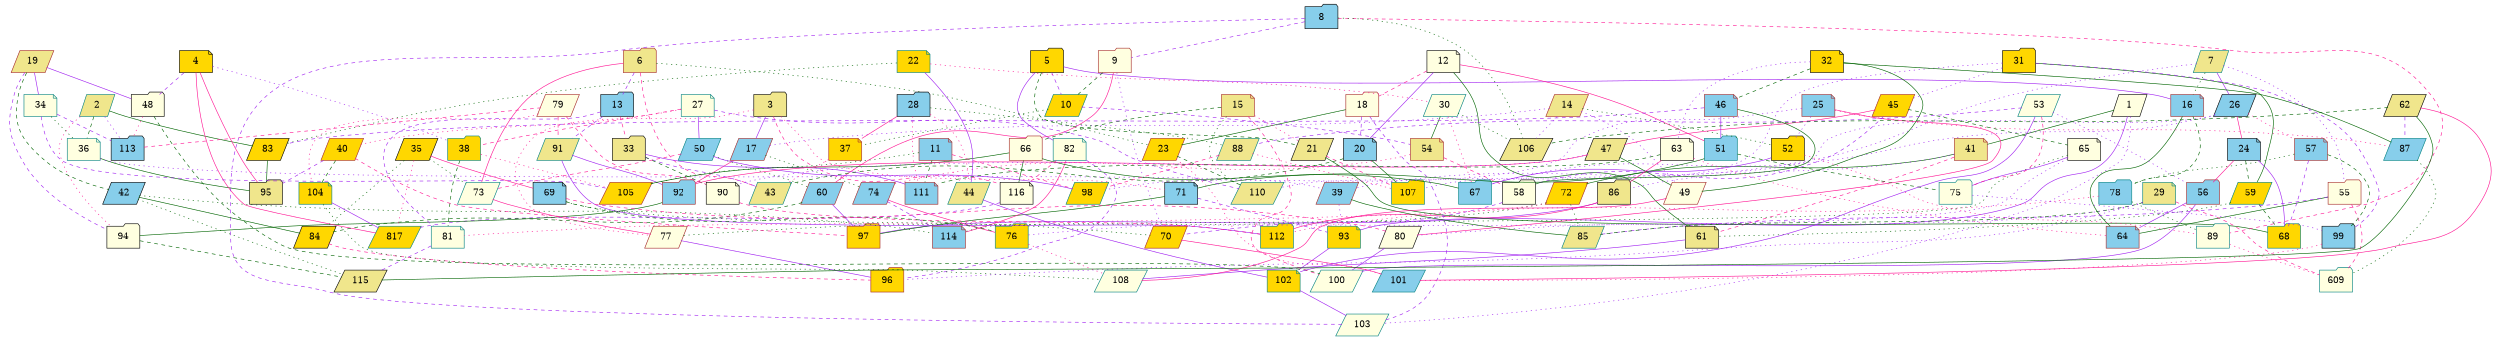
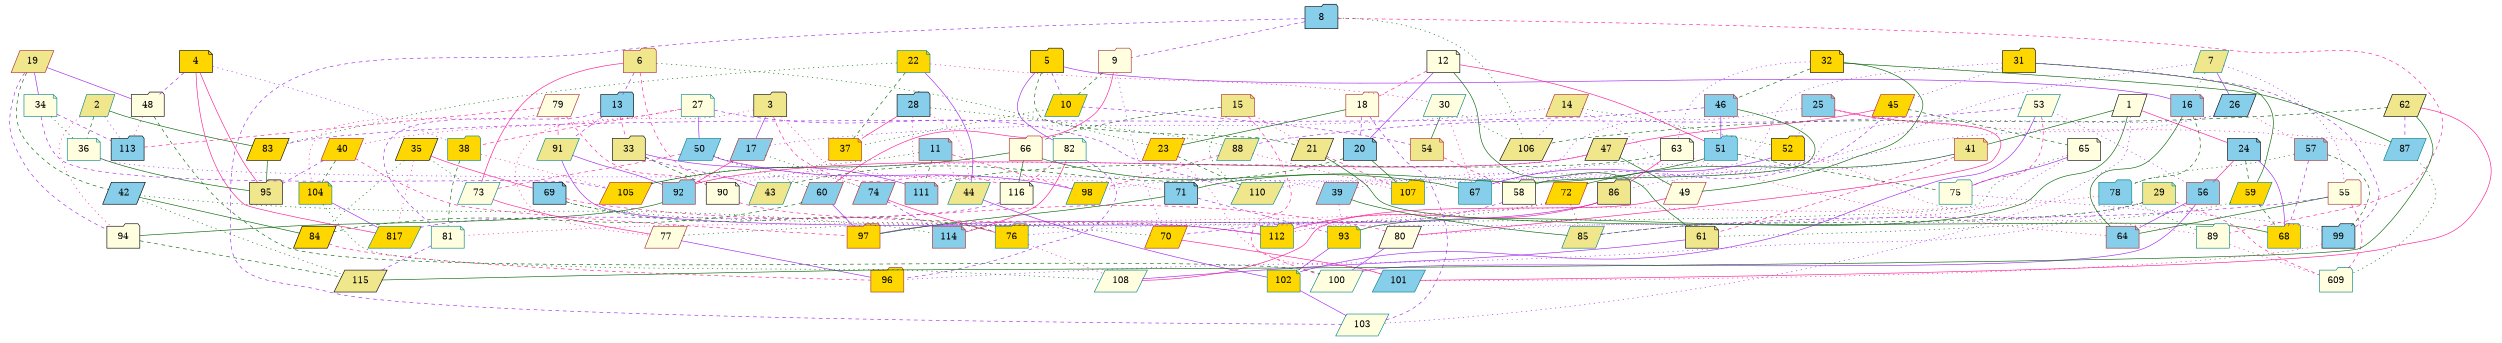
  graph {
    node [color=teal fillcolor=lightyellow shape=parallelogram style=filled]
    edge [color=purple style=dashed]
    1 [color=black]
    24 [color=black fillcolor=skyblue shape=note]
    41 [color=brown fillcolor=khaki shape=note]
    93 [fillcolor=gold shape=note]
    103
    68 [fillcolor=gold shape=folder]
    56 [color=brown fillcolor=skyblue shape=folder]
    59 [fillcolor=gold]
    61 [color=black fillcolor=khaki shape=note]
    72 [color=brown fillcolor=gold]
    86 [color=black fillcolor=khaki shape=folder]
    102 [fillcolor=gold shape=note]
    2 [fillcolor=khaki]
    36 [shape=note]
    83 [color=black fillcolor=gold]
    94 [color=black shape=folder]
    113 [color=black fillcolor=skyblue shape=folder]
    95 [color=black fillcolor=khaki shape=folder]
    39 [color=brown fillcolor=skyblue]
    115 [color=black fillcolor=khaki]
    3 [color=black fillcolor=khaki shape=folder]
    17 [color=brown fillcolor=skyblue]
    71 [color=black fillcolor=skyblue shape=note]
    77 [color=brown]
    116 [color=black shape=note]
    74 [color=brown fillcolor=skyblue]
    92 [color=brown fillcolor=skyblue shape=folder]
    97 [color=brown fillcolor=gold shape=folder]
    96 [color=brown fillcolor=gold shape=folder]
    n30 [fillcolor=gold label=817]
    4 [color=black fillcolor=gold shape=note]
    38 [fillcolor=gold shape=folder]
    48 [color=black shape=folder]
    105 [color=brown fillcolor=gold]
    81 [shape=note]
    100
    5 [color=black fillcolor=gold shape=folder]
    10 [fillcolor=gold]
    16 [color=brown fillcolor=skyblue shape=note]
    21 [color=black fillcolor=khaki]
    82 [shape=note]
    37 [color=brown fillcolor=gold shape=note]
    54 [color=brown fillcolor=khaki shape=note]
    64 [color=brown fillcolor=skyblue shape=note]
    78 [fillcolor=skyblue shape=folder]
    107 [fillcolor=gold shape=folder]
    114 [color=brown fillcolor=skyblue shape=note]
    6 [color=brown fillcolor=khaki shape=folder]
    13 [color=black fillcolor=skyblue shape=folder]
    23 [color=brown fillcolor=gold]
    43 [fillcolor=khaki]
    73
    33 [color=black fillcolor=khaki shape=folder]
    91 [fillcolor=khaki]
    110 [fillcolor=khaki]
    101 [fillcolor=skyblue]
    7 [fillcolor=khaki]
    26 [color=black fillcolor=skyblue]
    55 [color=brown shape=folder]
    57 [color=brown fillcolor=skyblue shape=note]
    67 [fillcolor=skyblue shape=folder]
    85 [fillcolor=khaki]
    n63 [label=609 shape=folder]
    8 [color=black fillcolor=skyblue shape=folder]
    9 [color=brown shape=folder]
    89 [shape=folder]
    106 [color=black fillcolor=khaki]
    60 [color=brown fillcolor=skyblue]
    70 [color=brown fillcolor=gold]
    84 [color=black fillcolor=gold]
    58 [color=black shape=folder]
    11 [color=brown fillcolor=skyblue shape=note]
    44 [fillcolor=khaki]
    98 [fillcolor=gold]
    111 [color=brown fillcolor=skyblue shape=note]
    12 [color=black shape=note]
    18 [color=brown shape=folder]
    20 [color=black fillcolor=skyblue shape=note]
    51 [fillcolor=skyblue shape=folder]
    75 [shape=folder]
    108
    90 [color=black shape=note]
    112 [fillcolor=gold shape=folder]
    14 [color=brown fillcolor=khaki]
    49 [color=brown]
    52 [color=black fillcolor=gold shape=folder]
    15 [color=brown fillcolor=khaki shape=note]
    66 [color=brown shape=folder]
    76 [fillcolor=gold shape=folder]
    19 [color=brown fillcolor=khaki]
    34 [shape=note]
    42 [color=black fillcolor=skyblue]
    22 [fillcolor=gold shape=note]
    30
    25 [color=brown fillcolor=skyblue shape=note]
    80 [color=black]
    87 [fillcolor=skyblue]
    99 [color=black fillcolor=skyblue shape=folder]
    27 [shape=note]
    40 [color=brown fillcolor=gold]
    50 [fillcolor=skyblue]
    104 [fillcolor=gold shape=note]
    28 [color=black fillcolor=skyblue shape=folder]
    88 [fillcolor=khaki]
    29 [fillcolor=khaki shape=note]
    31 [color=black fillcolor=gold shape=folder]
    45 [color=brown fillcolor=gold]
    47 [color=black fillcolor=khaki]
    65 [color=black shape=note]
    32 [color=black fillcolor=gold shape=note]
    46 [color=brown fillcolor=skyblue shape=note]
    63 [color=black shape=note]
    35 [color=black fillcolor=gold]
    69 [color=black fillcolor=skyblue shape=note]
    53
    62 [color=black fillcolor=khaki]
    79 [color=brown]
-   26 -- 24 [color=deeppink style=solid]
+   1 -- 24 [color=deeppink style=solid]
    1 -- 41 [color=darkgreen style=solid]
-   1 -- 93 [style=solid]
+   1 -- 93 [color=darkgreen style=solid]
    1 -- 103 [style=dotted]
    24 -- 68 [style=solid]
    24 -- 56 [color=deeppink style=solid]
    24 -- 59 [color=darkgreen]
    41 -- 61 [color=deeppink]
    41 -- 72 [color=darkgreen style=solid]
    41 -- 86 [style=dotted]
    93 -- 102 [style=solid]
    56 -- 100 [style=solid]
    56 -- 64 [style=solid]
    59 -- 68 [color=darkgreen]
    59 -- 61 [color=darkgreen style=dotted]
    61 -- 108 [style=solid]
    72 -- 77 [color=darkgreen style=dotted]
    72 -- 81 [color=deeppink style=dotted]
    72 -- 85 [color=darkgreen style=dotted]
    86 -- 97 [style=solid]
    86 -- 112 [color=deeppink style=solid]
    102 -- 103 [style=solid]
    2 -- 36 [color=darkgreen]
    2 -- 83 [color=darkgreen style=solid]
    2 -- 94 [color=deeppink style=dotted]
    2 -- 113 [style=dotted]
    36 -- 95 [color=darkgreen style=solid]
    36 -- 39 [style=dotted]
    83 -- 95 [color=darkgreen style=solid]
    94 -- 115 [color=darkgreen]
    39 -- 93 [style=dotted]
    39 -- 85 [color=darkgreen style=solid]
    3 -- 17 [style=solid]
    3 -- 71 [color=deeppink style=dotted]
    3 -- 77 [color=deeppink style=dotted]
    3 -- 116 [color=deeppink]
    17 -- 74 [color=darkgreen style=dotted]
    17 -- 92 [color=deeppink style=solid]
    71 -- 93
    71 -- 97 [color=darkgreen style=solid]
    77 -- 96 [style=solid]
    116 -- n30
    74 -- 114
    74 -- 76 [color=deeppink style=solid]
    92 -- 94 [color=darkgreen style=solid]
    4 -- 95 [color=deeppink style=solid]
    4 -- n30 [color=deeppink style=solid]
    4 -- 38 [style=dotted]
    4 -- 48
    38 -- 105 [color=deeppink style=dotted]
    38 -- 81 [color=darkgreen]
    48 -- 113 [color=deeppink style=dotted]
    48 -- 100 [color=darkgreen]
    81 -- 115
    5 -- 10
    5 -- 16 [style=solid]
    5 -- 21 [color=darkgreen]
    5 -- 82 [style=solid]
    10 -- 37 [color=darkgreen style=dotted]
    10 -- 54
    16 -- 64 [color=darkgreen style=solid]
    16 -- 78 [color=darkgreen]
    21 -- 68 [color=darkgreen style=solid]
    21 -- 107 [color=deeppink]
    82 -- 116 [color=deeppink]
    82 -- 96
    82 -- 114 [color=deeppink style=solid]
    37 -- 43 [color=deeppink style=dotted]
-   54 -- 74 [color=deeppink style=dotted]
+   50 -- 74 [color=deeppink style=dotted]
    54 -- 58 [color=deeppink]
    78 -- 89 [color=darkgreen style=dotted]
    78 -- 112 [color=deeppink style=dotted]
    6 -- 13
    6 -- 23 [color=darkgreen style=dotted]
    6 -- 43 [color=deeppink]
    6 -- 73 [color=deeppink style=solid]
    13 -- 81
    13 -- 33 [color=deeppink]
    13 -- 91
    23 -- 110 [color=darkgreen]
    23 -- 101 [color=deeppink style=dotted]
    73 -- 77 [color=deeppink style=solid]
    33 -- 43
    33 -- 111 [style=solid]
    33 -- 90 [color=darkgreen]
    91 -- 92 [style=solid]
    91 -- 112 [style=solid]
    7 -- 39 [style=dotted]
    7 -- 16 [color=darkgreen style=dotted]
    7 -- 26 [style=solid]
    7 -- 55 [style=dotted]
    26 -- 110 [style=dotted]
    26 -- 57 [color=deeppink style=dotted]
    26 -- 67 [style=dotted]
    55 -- 64 [color=darkgreen style=solid]
    55 -- 85
    55 -- n63 [color=deeppink]
    57 -- 68
    57 -- 78 [color=darkgreen style=dotted]
    57 -- 99 [color=darkgreen]
    8 -- 103
    8 -- 9
    8 -- 89 [color=deeppink]
    8 -- 106 [color=darkgreen style=dotted]
    9 -- 10 [color=darkgreen]
    9 -- 60 [color=deeppink style=solid]
    9 -- 70 [style=dotted]
    89 -- n63 [color=deeppink style=dotted]
    60 -- 97 [style=solid]
    60 -- 84 [color=darkgreen]
    70 -- 101 [color=deeppink style=solid]
    84 -- 96 [color=deeppink]
    58 -- 70
    11 -- 105 [color=darkgreen style=dotted]
    11 -- 44 [color=deeppink style=dotted]
    11 -- 98 [color=deeppink]
    11 -- 111 [color=darkgreen]
    44 -- 102 [style=solid]
    12 -- 61 [color=darkgreen style=solid]
    12 -- 18 [color=deeppink]
    12 -- 20 [style=solid]
    12 -- 51 [color=deeppink style=solid]
    18 -- 103
    18 -- 23 [color=darkgreen style=solid]
    18 -- 20
    20 -- 107 [color=darkgreen style=solid]
    20 -- 43 [color=darkgreen]
    51 -- 71 [color=darkgreen style=solid]
    51 -- 75 [color=darkgreen]
    75 -- 99 [style=dotted]
    90 -- 112 [color=deeppink]
    14 -- 17 [style=dotted]
    14 -- 106 [style=dotted]
    14 -- 49 [style=dotted]
    14 -- 52 [color=darkgreen style=dotted]
    49 -- 108 [color=deeppink style=solid]
    52 -- 67 [style=solid]
    52 -- 89 [color=deeppink style=dotted]
    15 -- 100 [color=deeppink]
    15 -- 21 [color=deeppink style=dotted]
    15 -- 110 [color=darkgreen style=dotted]
    15 -- 66 [color=darkgreen]
    66 -- 116 [color=darkgreen style=solid]
    66 -- 105 [color=darkgreen style=solid]
    66 -- 67 [color=darkgreen style=solid]
    76 -- 108 [color=deeppink style=dotted]
    19 -- 94
    19 -- 48 [style=solid]
    19 -- 34 [style=solid]
    19 -- 42 [color=darkgreen]
    34 -- 36 [color=darkgreen style=dotted]
    34 -- 113
    34 -- 105
    42 -- 115 [color=darkgreen style=dotted]
    42 -- 114 [color=darkgreen style=dotted]
    42 -- 84 [color=darkgreen style=solid]
    22 -- 83 [color=darkgreen style=dotted]
+   22 -- 37 [color=darkgreen]
    22 -- 44 [style=solid]
    22 -- 30 [color=deeppink style=dotted]
    30 -- 54 [color=darkgreen style=solid]
    30 -- 67 [color=deeppink style=dotted]
    30 -- 106 [color=darkgreen style=dotted]
    25 -- 98 [style=dotted]
    25 -- 52 [style=dotted]
    25 -- 80 [color=deeppink style=solid]
    25 -- 87 [color=deeppink style=dotted]
    80 -- 100 [style=solid]
    87 -- n63 [color=darkgreen style=dotted]
    99 -- 101 [color=deeppink style=dotted]
    27 -- 38 [color=deeppink]
    27 -- 110
    27 -- 40 [color=deeppink style=dotted]
    27 -- 50 [style=solid]
    40 -- 95
    40 -- 97 [color=deeppink]
    40 -- 104 [color=darkgreen]
    50 -- 73 [color=deeppink]
    50 -- 60 [color=darkgreen style=dotted]
    50 -- 98 [style=solid]
    104 -- n30 [style=solid]
    104 -- 108 [color=darkgreen style=dotted]
    28 -- 37 [color=deeppink style=solid]
    28 -- 44 [color=deeppink style=dotted]
    28 -- 111 [color=deeppink style=dotted]
    28 -- 88 [color=darkgreen style=dotted]
    88 -- 107 [color=deeppink style=dotted]
    88 -- 98 [color=deeppink]
    29 -- 96 [style=dotted]
    29 -- 85 [color=darkgreen]
    29 -- n63 [color=deeppink]
    29 -- 80 [style=dotted]
    31 -- 59 [color=darkgreen style=solid]
    31 -- 107 [style=dotted]
    31 -- 99
    31 -- 45 [style=dotted]
    45 -- 58
    45 -- 47 [color=deeppink style=solid]
    45 -- 65 [color=darkgreen]
    47 -- 92 [color=deeppink style=solid]
    47 -- 90 [style=dotted]
    47 -- 49 [color=darkgreen style=solid]
    65 -- 114 [color=darkgreen style=dotted]
    65 -- 75 [style=solid]
    65 -- 76 [style=dotted]
    32 -- 49 [color=darkgreen style=solid]
    32 -- 87 [color=darkgreen style=solid]
    32 -- 46 [color=darkgreen]
    32 -- 63 [style=dotted]
    46 -- 83
    46 -- 58 [color=darkgreen style=solid]
    46 -- 51 [style=solid]
    63 -- 86 [color=deeppink style=solid]
    63 -- 64 [color=deeppink style=dotted]
    63 -- 111 [color=darkgreen]
    35 -- n30 [color=deeppink style=dotted]
    35 -- 73 [color=darkgreen style=dotted]
    35 -- 84 [color=darkgreen style=dotted]
    35 -- 69 [color=deeppink style=solid]
    69 -- 70 [color=darkgreen style=dotted]
    69 -- 76 [color=darkgreen]
    69 -- 80 [color=deeppink]
    53 -- 56 [style=dotted]
    53 -- 102 [style=solid]
    53 -- 75 [color=deeppink]
    53 -- 88
    62 -- 115 [color=darkgreen style=solid]
    62 -- 101 [color=deeppink style=solid]
    62 -- 106 [color=darkgreen]
    62 -- 87
    79 -- 113 [color=deeppink]
    79 -- 91 [color=deeppink]
    79 -- 90 [color=deeppink]
    79 -- 104 [color=deeppink style=dotted]
  }
